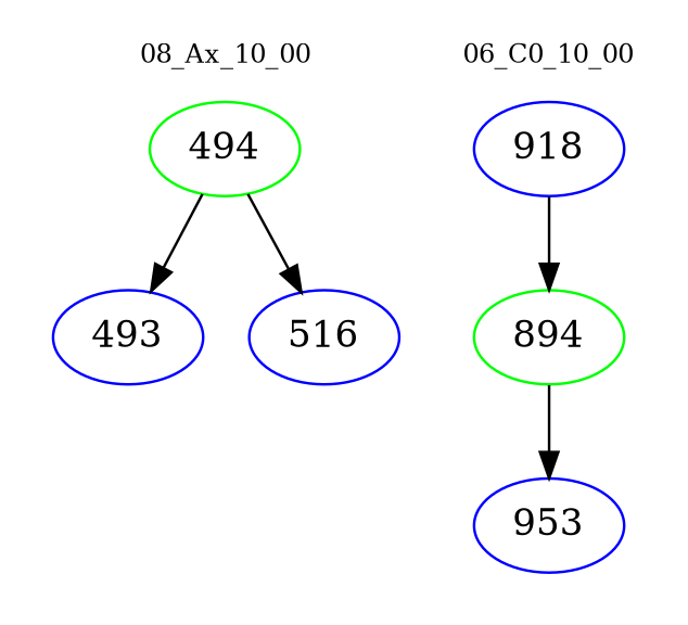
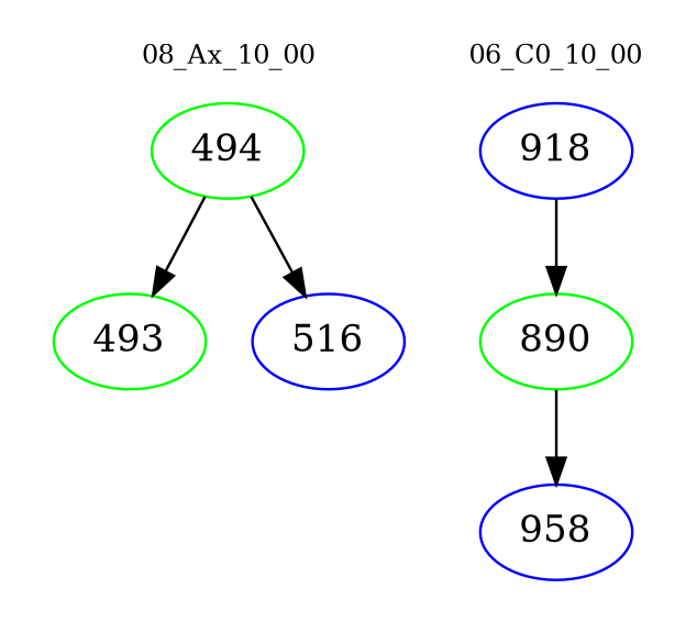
  digraph {
    node [color=green]
    edge [color=black]
    n1 [label=494]
-   n2 [color=blue label=493]
+   n2 [label=493]
    n3 [color=blue label=516]
    n4 [color=blue label=918]
-   n5 [label=894]
-   n6 [color=blue label=953]
+   n5 [label=890]
+   n6 [color=blue label=958]
    subgraph cluster_1 {
      color=white
      fontsize=10
      label="08_Ax_10_00"
      n1
      n2
      n3
    }
    subgraph cluster_2 {
      color=white
      fontsize=10
      label="06_C0_10_00"
      n4
      n5
      n6
    }
    n1 -> n2
    n1 -> n3
    n4 -> n5
    n5 -> n6
  }
